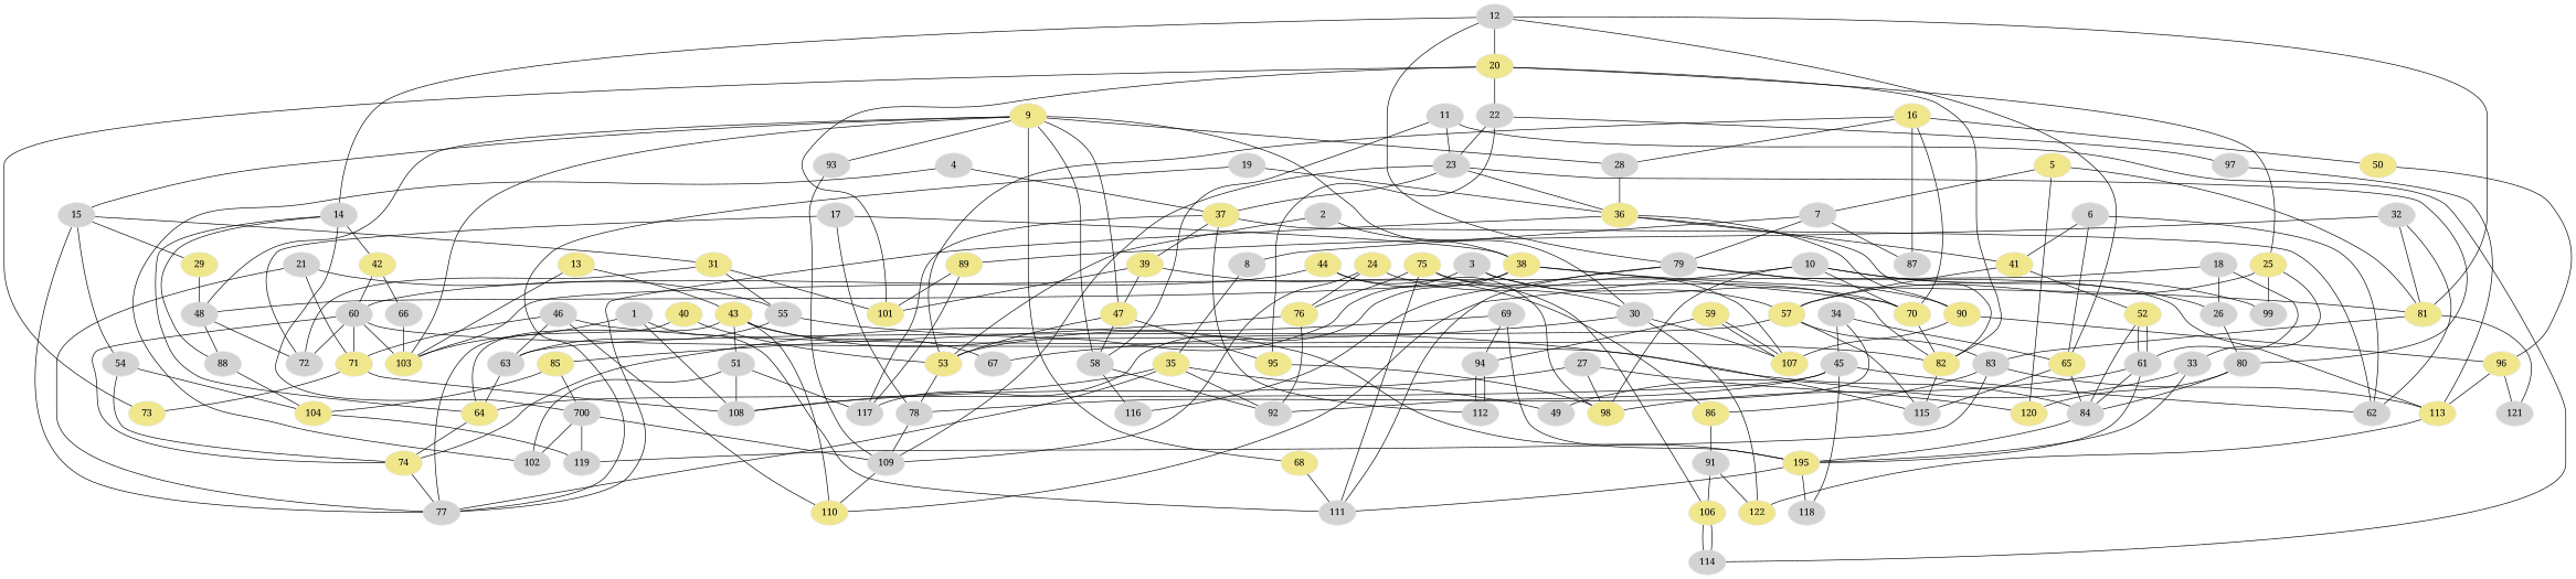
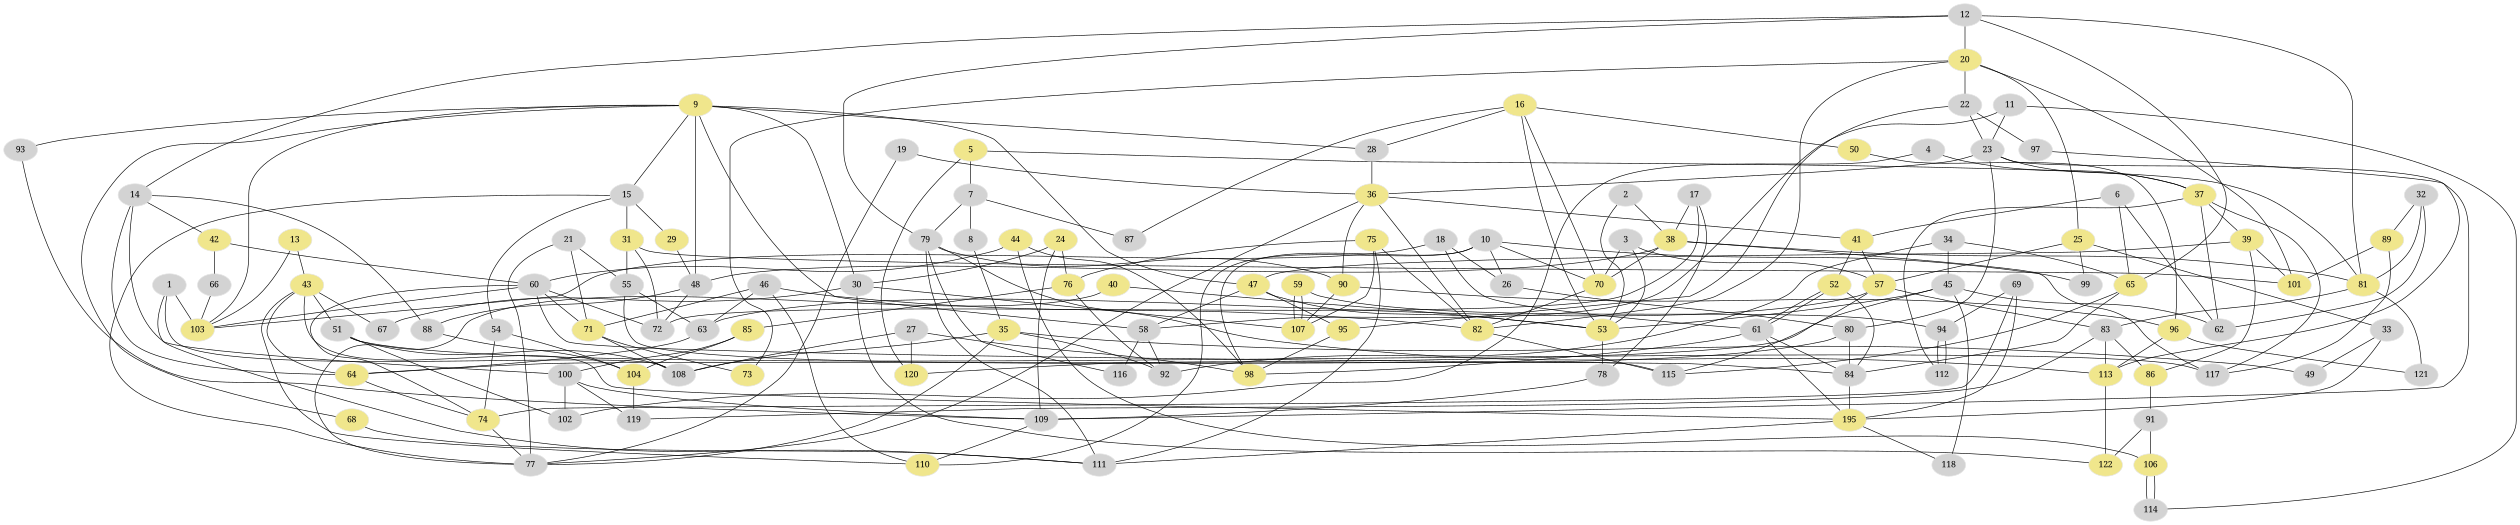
  graph {
    fontname="Noto Serif"
    node [color=gray90 fillcolor=lightgrey fontname="Noto Serif" style=filled]
    edge [fontname="Noto Serif"]
    103 [fillcolor=khaki]
    1
    108
    111
    38 [fillcolor=khaki]
    2
    53 [fillcolor=khaki]
    70 [fillcolor=khaki]
    81 [fillcolor=khaki]
    48
    117
    78
    3
    57 [fillcolor=khaki]
    63
    115
    83
    82 [fillcolor=khaki]
    37 [fillcolor=khaki]
    4
    102
    62
    39 [fillcolor=khaki]
    112
    5 [fillcolor=khaki]
    7
    120 [fillcolor=khaki]
    8
    79
    87
    121
    41 [fillcolor=khaki]
    6
    65 [fillcolor=khaki]
    52 [fillcolor=khaki]
    84
    35 [fillcolor=khaki]
    90 [fillcolor=khaki]
    116
    113 [fillcolor=khaki]
    77
    49
    92
    9 [fillcolor=khaki]
    15
    28
    30
    47 [fillcolor=khaki]
    58
    68 [fillcolor=khaki]
    93
    29 [fillcolor=khaki]
    31 [fillcolor=khaki]
    54
    36 [fillcolor=khaki]
    67
    107 [fillcolor=khaki]
    122 [fillcolor=khaki]
    95 [fillcolor=khaki]
    88
    72
    109
    10
    26
    98 [fillcolor=khaki]
    99
    110 [fillcolor=khaki]
    80
    11
    23
    114
    12
    14
    20 [fillcolor=khaki]
    42 [fillcolor=khaki]
    64 [fillcolor=khaki]
-   100 [label=700]
+   100
    22
    25 [fillcolor=khaki]
    73 [fillcolor=khaki]
    101 [fillcolor=khaki]
    13 [fillcolor=khaki]
    43 [fillcolor=khaki]
    n84 [fillcolor=khaki label=195]
    51
    60
    66
    74 [fillcolor=khaki]
    104 [fillcolor=khaki]
    119
    55
    16 [fillcolor=khaki]
    50 [fillcolor=khaki]
    96 [fillcolor=khaki]
    17
    18
    61
    19
    97
    33
    21
    71 [fillcolor=khaki]
    46
    24 [fillcolor=khaki]
    76 [fillcolor=khaki]
    85 [fillcolor=khaki]
    27
    32
    89 [fillcolor=khaki]
    118
    34
    45
    86 [fillcolor=khaki]
    91
    40 [fillcolor=khaki]
    44 [fillcolor=khaki]
    106 [fillcolor=khaki]
    59 [fillcolor=khaki]
    94
    69
    75 [fillcolor=khaki]
    1 -- 103
    1 -- 108
    1 -- 111
    38 -- 70
    38 -- 81
    38 -- 48
    38 -- 117
    2 -- 38
    2 -- 53
    53 -- 78
    70 -- 82
    81 -- 83
    81 -- 121
    48 -- 88
    48 -- 72
    78 -- 109
    3 -- 53
    3 -- 70
    3 -- 57
    57 -- 63
    57 -- 115
    57 -- 83
    63 -- 64
    83 -- 113
    83 -- 119
    83 -- 86
    82 -- 115
    37 -- 117
    37 -- 62
    37 -- 39
    37 -- 112
    4 -- 37
    4 -- 102
    39 -- 47
    39 -- 101
    39 -- 86
    5 -- 81
    5 -- 7
    5 -- 120
    7 -- 8
    7 -- 79
    7 -- 87
    8 -- 35
    79 -- 111
    79 -- 90
    79 -- 116
    79 -- 113
    41 -- 57
    41 -- 52
    6 -- 62
    6 -- 41
    6 -- 65
    65 -- 115
    65 -- 84
    52 -- 84
    52 -- 61
    52 -- 61
    84 -- n84
    35 -- 108
    35 -- 77
    35 -- 49
    35 -- 92
    90 -- 107
    90 -- 96
    113 -- 122
    9 -- 103
    9 -- 48
    9 -- 15
    9 -- 28
    9 -- 30
    9 -- 47
    9 -- 58
    9 -- 68
    9 -- 93
    15 -- 77
    15 -- 29
    15 -- 31
    15 -- 54
    28 -- 36
    30 -- 67
    30 -- 107
    30 -- 122
    47 -- 53
    47 -- 58
    47 -- 95
    58 -- 116
    58 -- 92
    68 -- 111
    93 -- 109
    29 -- 48
    31 -- 72
    31 -- 101
    31 -- 55
    54 -- 74
    54 -- 104
    36 -- 82
    36 -- 41
    36 -- 90
    36 -- 77
    95 -- 98
    88 -- 104
    109 -- 110
    10 -- 70
    10 -- 26
    10 -- 98
    10 -- 99
    10 -- 110
    26 -- 80
    80 -- 120
    80 -- 84
    11 -- 58
    11 -- 23
    11 -- 114
    23 -- 37
    23 -- 36
    23 -- 109
    23 -- 80
    12 -- 81
    12 -- 79
    12 -- 65
    12 -- 14
    12 -- 20
    14 -- 88
    14 -- 42
    14 -- 64
    14 -- 100
    20 -- 82
    20 -- 22
    20 -- 25
    20 -- 73
    20 -- 101
    42 -- 60
    42 -- 66
    64 -- 74
    100 -- 102
    100 -- 109
    100 -- 119
    22 -- 95
    22 -- 23
    22 -- 97
    25 -- 57
    25 -- 99
    25 -- 33
    13 -- 103
    13 -- 43
    43 -- 67
    43 -- 110
    43 -- 64
    43 -- n84
    43 -- 51
    n84 -- 111
    n84 -- 118
    51 -- 108
    51 -- 117
    51 -- 102
    60 -- 103
    60 -- 84
    60 -- 72
    60 -- 74
    60 -- 71
    66 -- 103
    74 -- 77
    104 -- 119
    55 -- 63
    55 -- 115
    16 -- 53
    16 -- 70
    16 -- 87
    16 -- 28
    16 -- 50
    50 -- 96
    96 -- 121
    96 -- 113
    17 -- 38
    17 -- 78
    17 -- 72
    18 -- 103
    18 -- 26
    18 -- 61
    61 -- 84
    61 -- 98
    61 -- n84
    19 -- 77
    19 -- 36
    97 -- 113
    33 -- 49
    33 -- n84
    21 -- 77
    21 -- 55
    21 -- 71
    71 -- 108
    71 -- 73
    46 -- 63
    46 -- 82
    46 -- 110
    46 -- 71
    24 -- 30
    24 -- 109
    24 -- 76
    76 -- 92
    76 -- 85
    85 -- 100
    85 -- 104
    27 -- 108
    27 -- 120
    27 -- 98
    32 -- 81
    32 -- 62
    32 -- 89
    89 -- 117
    89 -- 101
    34 -- 65
    34 -- 92
    34 -- 45
-   45 -- 78
+   45 -- 53
    45 -- 62
    45 -- 64
    45 -- 118
    86 -- 91
    91 -- 122
    91 -- 106
    40 -- 53
    40 -- 77
    44 -- 98
    44 -- 60
    44 -- 106
    106 -- 114
    106 -- 114
    59 -- 107
    59 -- 107
    59 -- 94
    94 -- 112
    94 -- 112
    69 -- n84
    69 -- 74
    69 -- 94
    75 -- 111
    75 -- 82
    75 -- 107
    75 -- 76
  }
